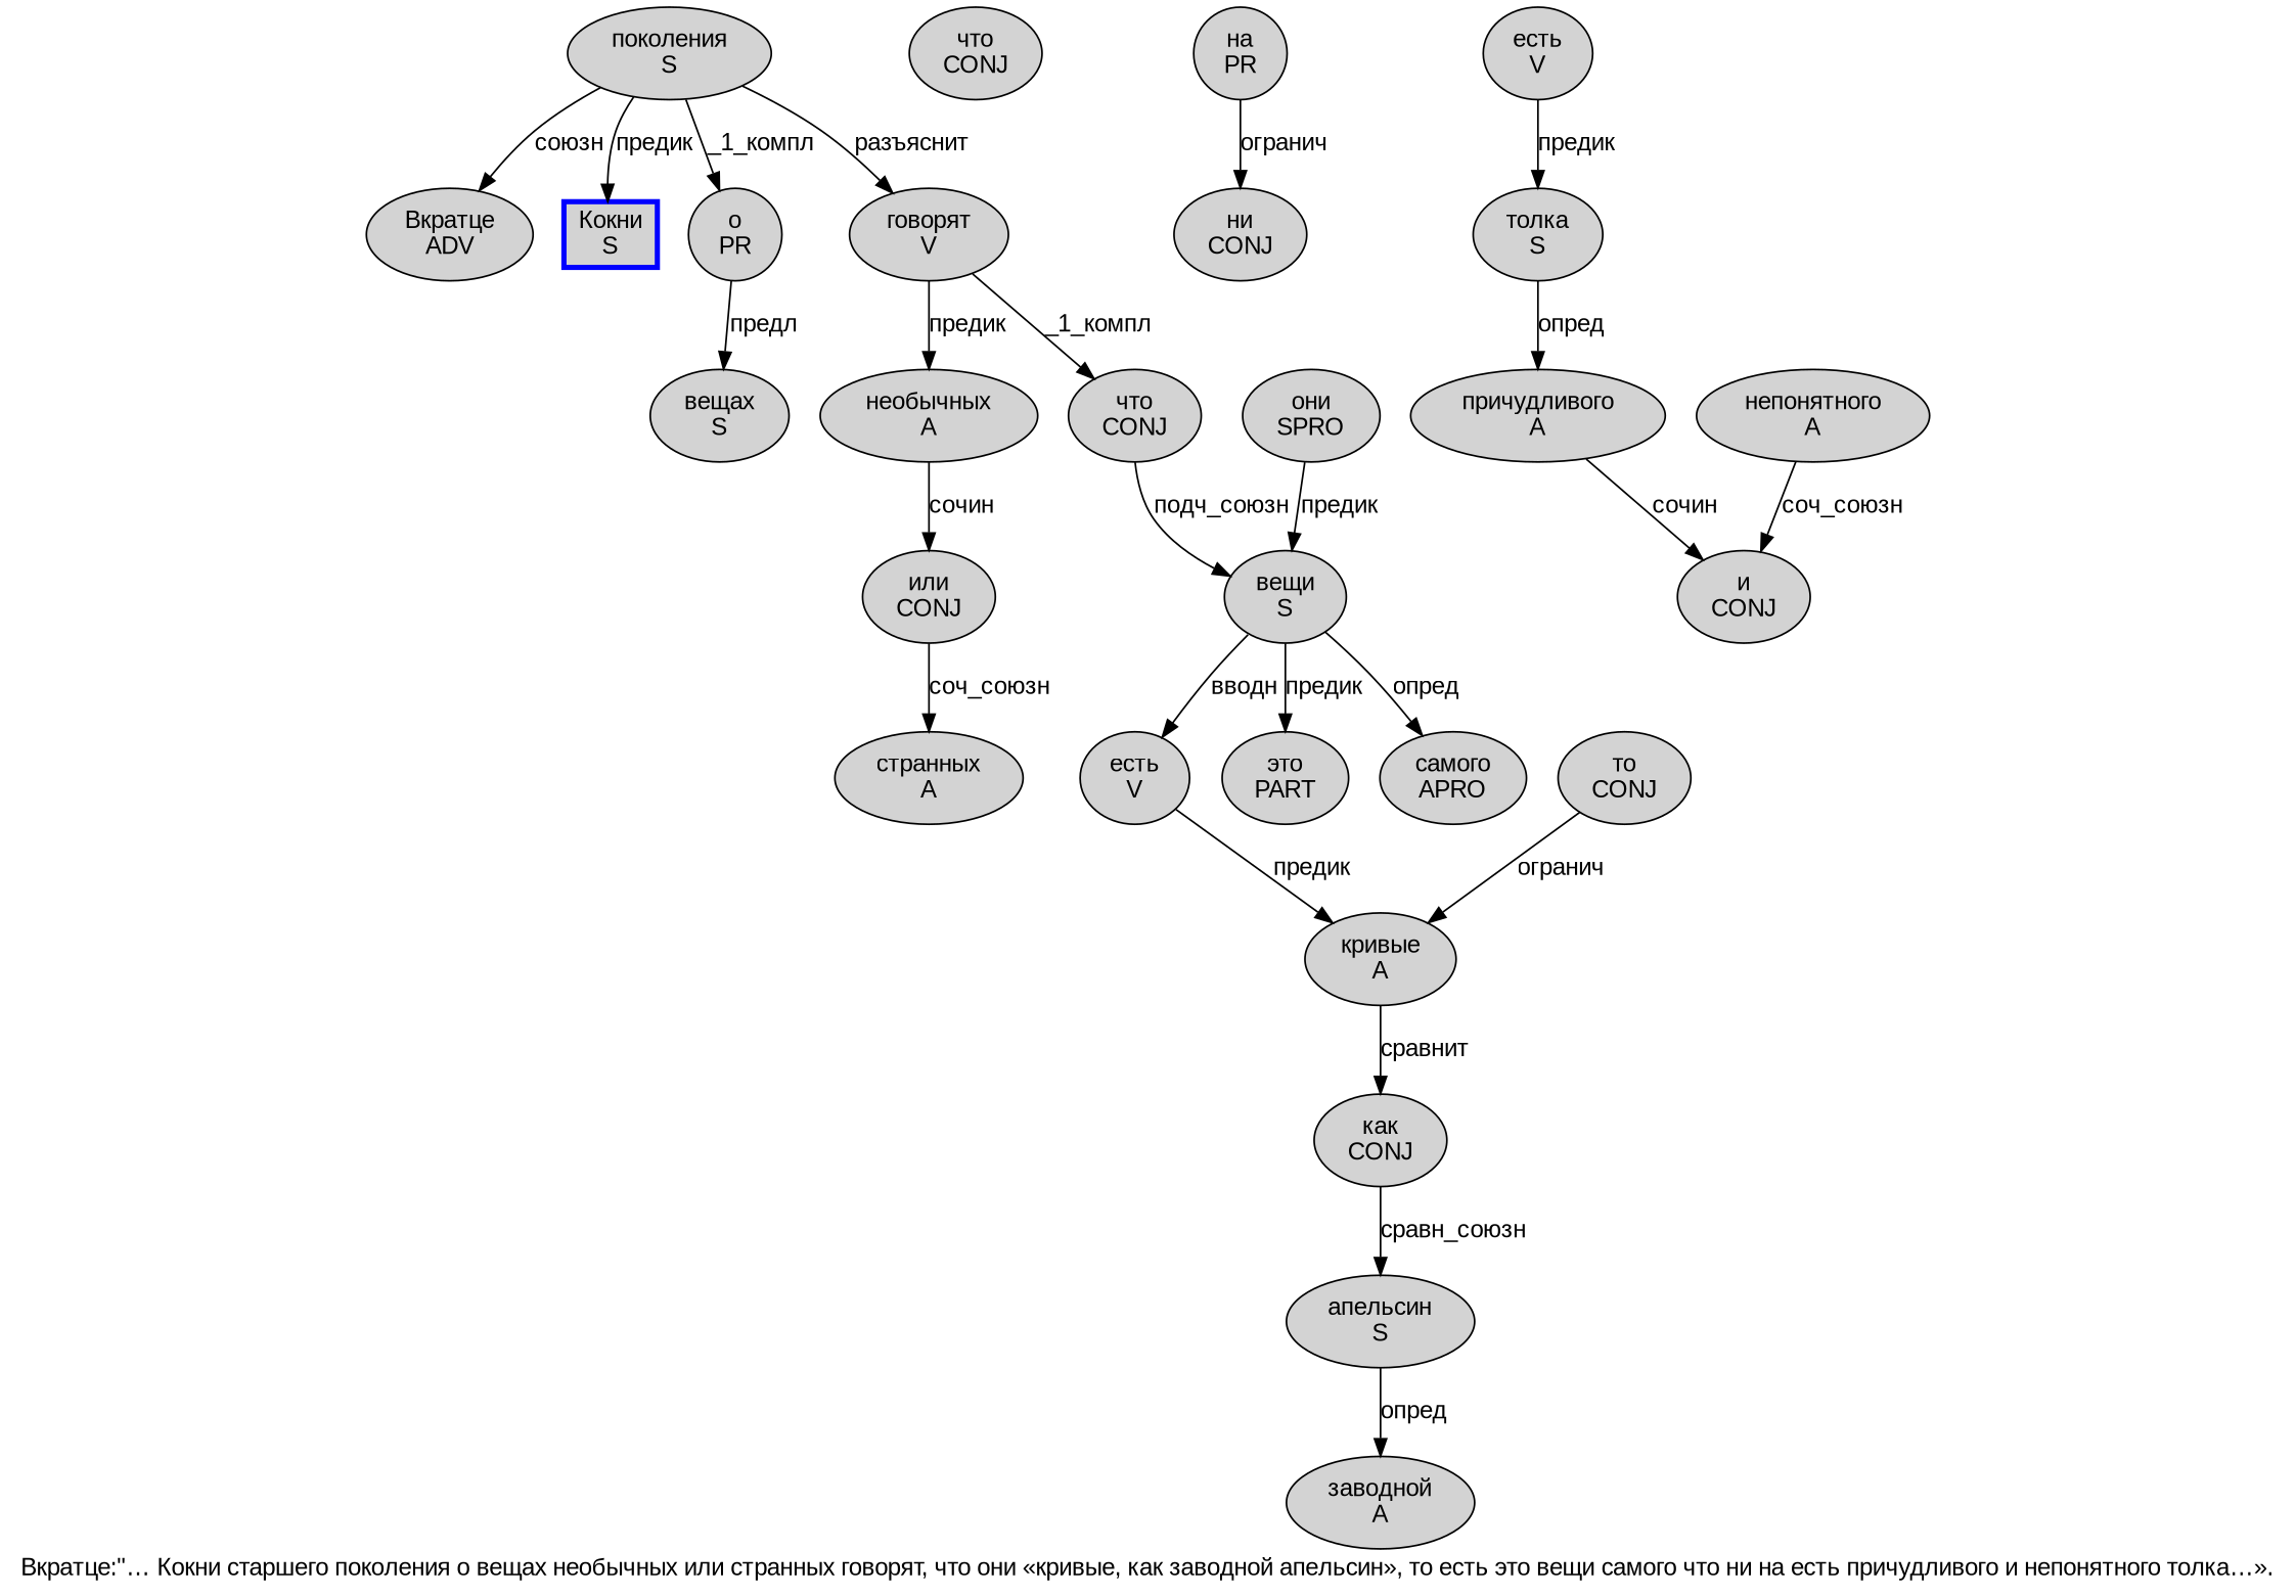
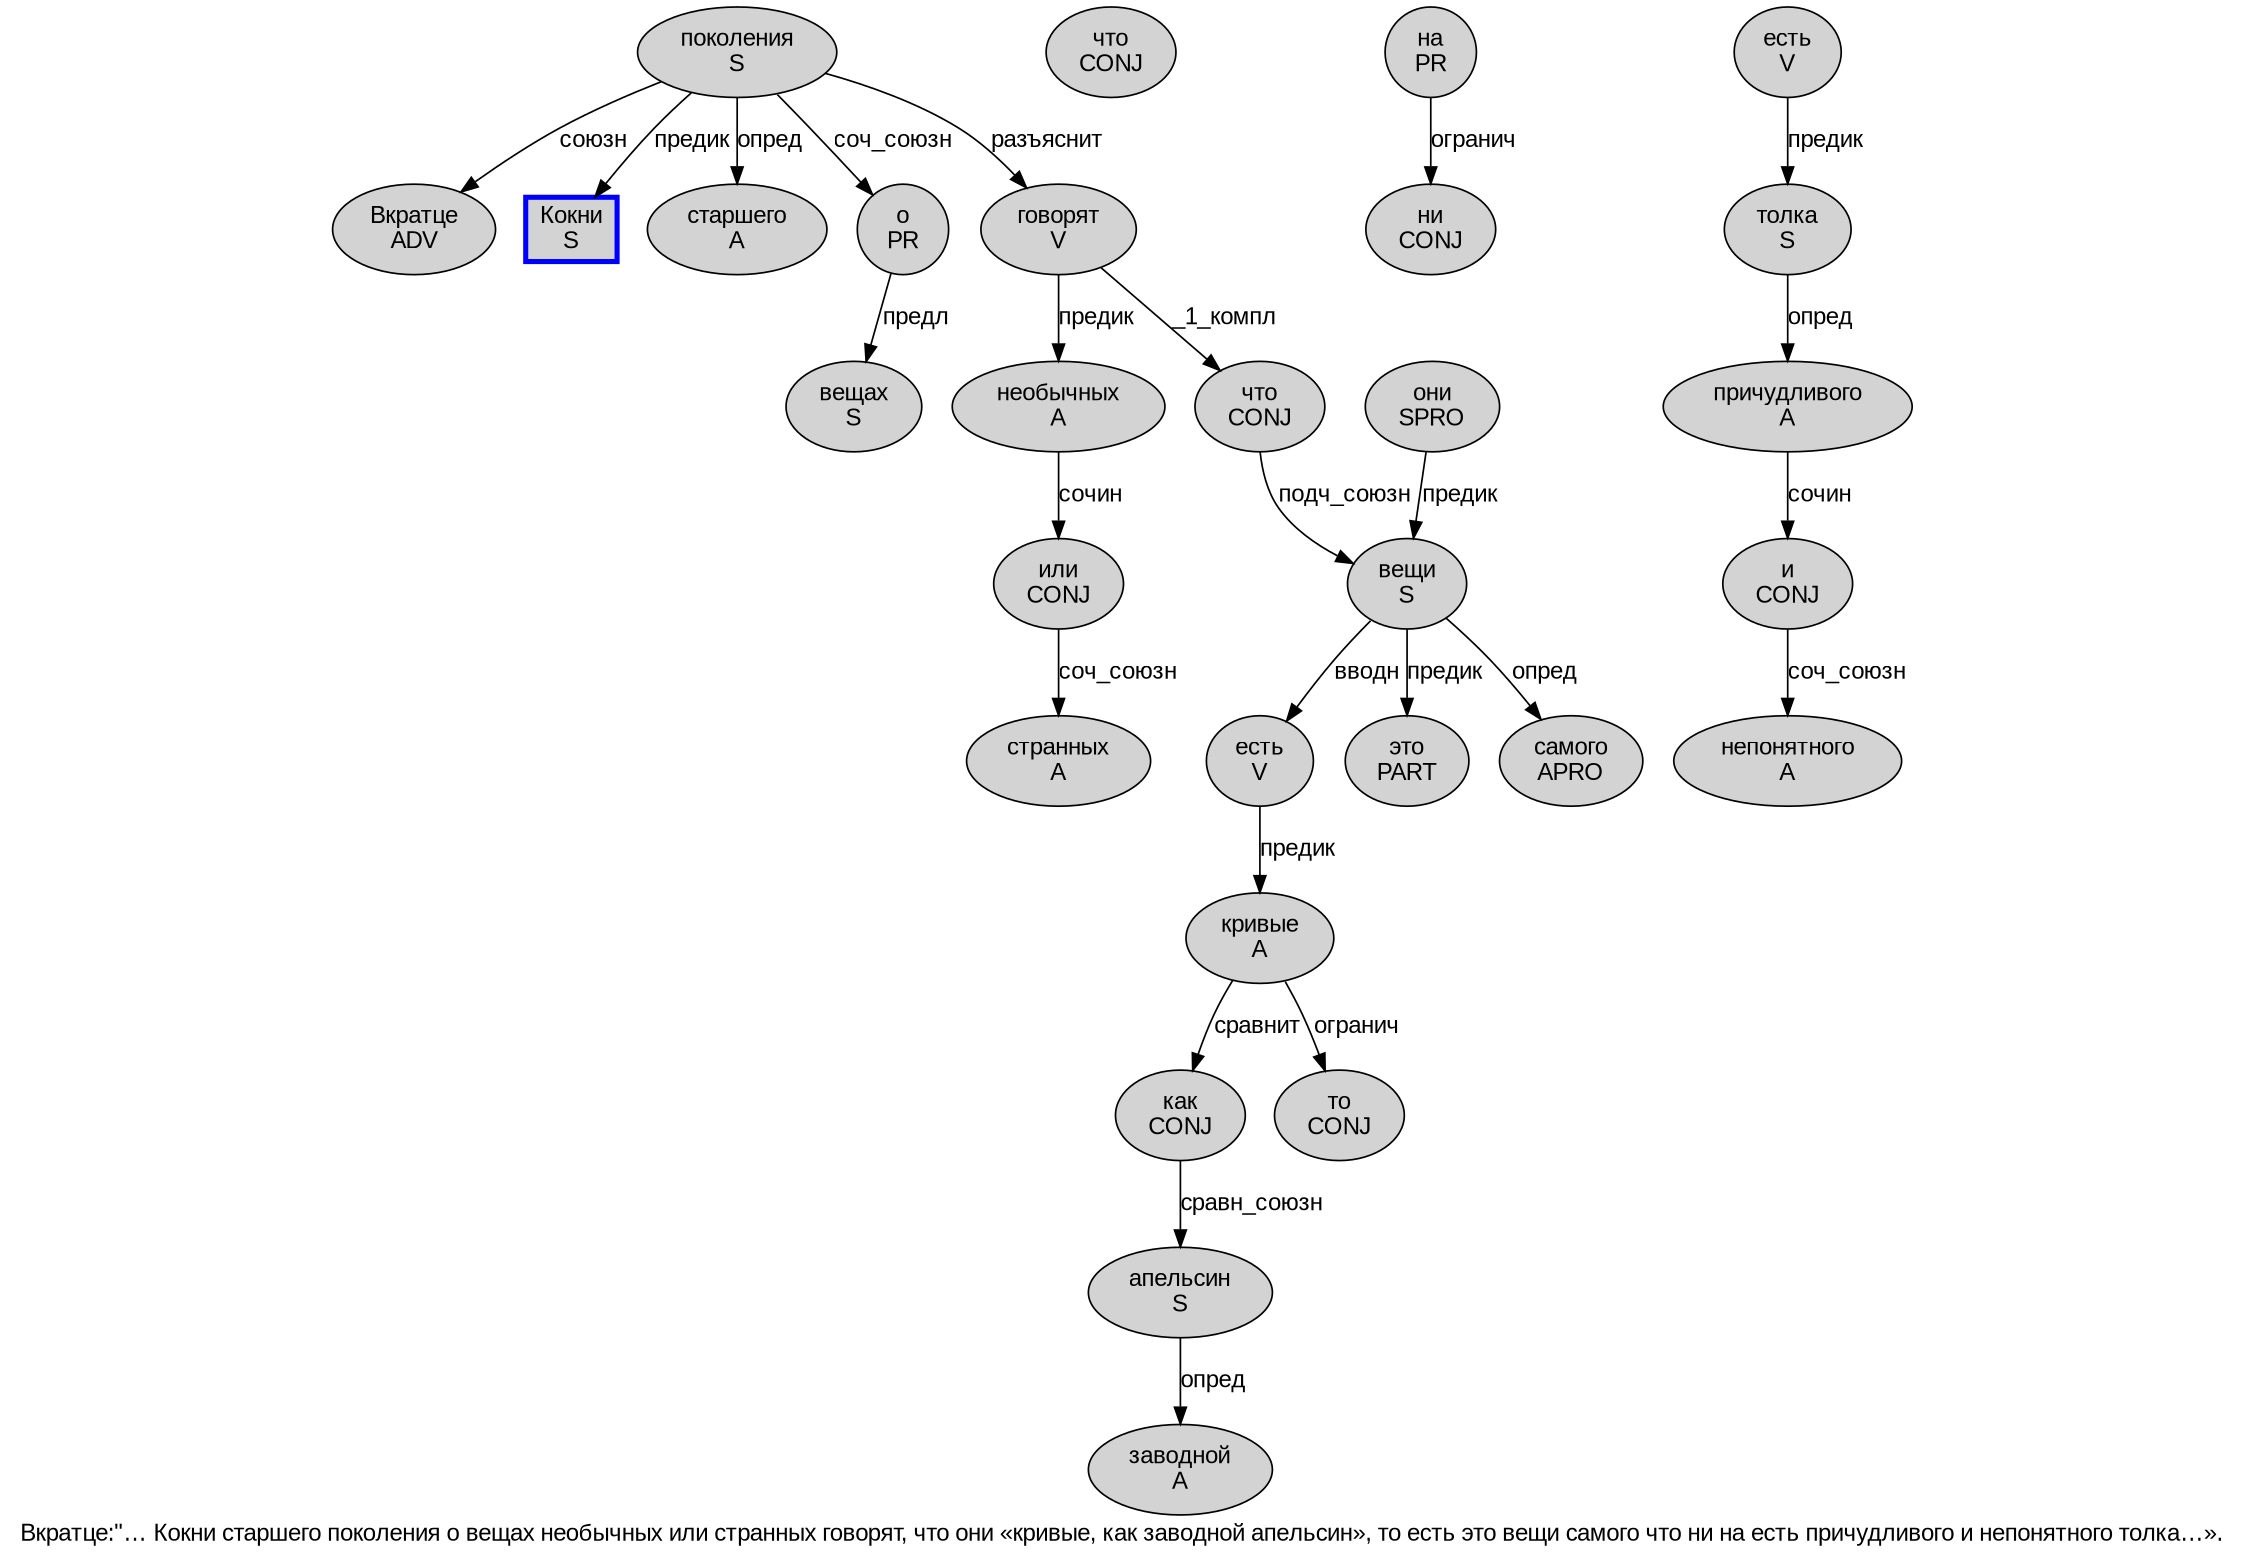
  digraph {
    fontname="Liberation Sans"
    label="Вкратце:\"… Кокни старшего поколения о вещах необычных или странных говорят, что они «кривые, как заводной апельсин», то есть это вещи самого что ни на есть причудливого и непонятного толка…»."
    node [fillcolor=lightgray fontname="Liberation Sans" penwidth=1 shape=ellipse style=filled]
    edge [fontname="Liberation Sans"]
    n1 [label="Вкратце\nADV"]
    n2 [color=blue label="Кокни\nS" penwidth=3 shape=box]
+   n3 [label="старшего\nA"]
    n4 [label="поколения\nS"]
    n5 [label="о\nPR"]
    n6 [label="говорят\nV"]
    n7 [label="вещах\nS"]
    n8 [label="необычных\nA"]
    n9 [label="что\nCONJ"]
    n10 [label="или\nCONJ"]
    n11 [label="странных\nA"]
    n12 [label="вещи\nS"]
    n13 [label="есть\nV"]
    n14 [label="это\nPART"]
    n15 [label="самого\nAPRO"]
    n16 [label="они\nSPRO"]
    n17 [label="кривые\nA"]
    n18 [label="как\nCONJ"]
    n19 [label="то\nCONJ"]
    n20 [label="апельсин\nS"]
    n21 [label="заводной\nA"]
    n22 [label="что\nCONJ"]
    n23 [label="ни\nCONJ"]
    n24 [label="на\nPR"]
    n25 [label="есть\nV"]
    n26 [label="толка\nS"]
    n27 [label="причудливого\nA"]
    n28 [label="и\nCONJ"]
    n29 [label="непонятного\nA"]
    n4 -> n1 [label="союзн"]
    n4 -> n2 [label="предик"]
-   n4 -> n5 [label="_1_компл"]
+   n4 -> n3 [label="опред"]
+   n4 -> n5 [label="соч_союзн"]
    n4 -> n6 [label="разъяснит"]
    n5 -> n7 [label="предл"]
    n6 -> n8 [label="предик"]
    n6 -> n9 [label="_1_компл"]
    n8 -> n10 [label="сочин"]
    n9 -> n12 [label="подч_союзн"]
    n10 -> n11 [label="соч_союзн"]
    n12 -> n13 [label="вводн"]
    n12 -> n14 [label="предик"]
    n12 -> n15 [label="опред"]
    n13 -> n17 [label="предик"]
    n16 -> n12 [label="предик"]
    n17 -> n18 [label="сравнит"]
-   n19 -> n17 [label="огранич"]
+   n17 -> n19 [label="огранич"]
    n18 -> n20 [label="сравн_союзн"]
    n20 -> n21 [label="опред"]
    n24 -> n23 [label="огранич"]
    n25 -> n26 [label="предик"]
    n26 -> n27 [label="опред"]
    n27 -> n28 [label="сочин"]
-   n29 -> n28 [label="соч_союзн"]
+   n28 -> n29 [label="соч_союзн"]
  }
